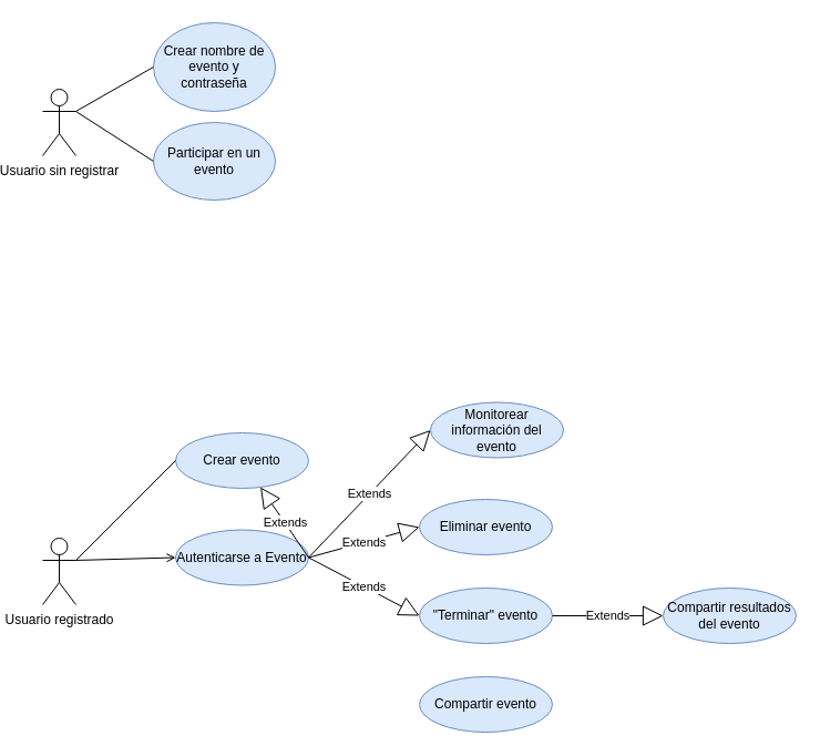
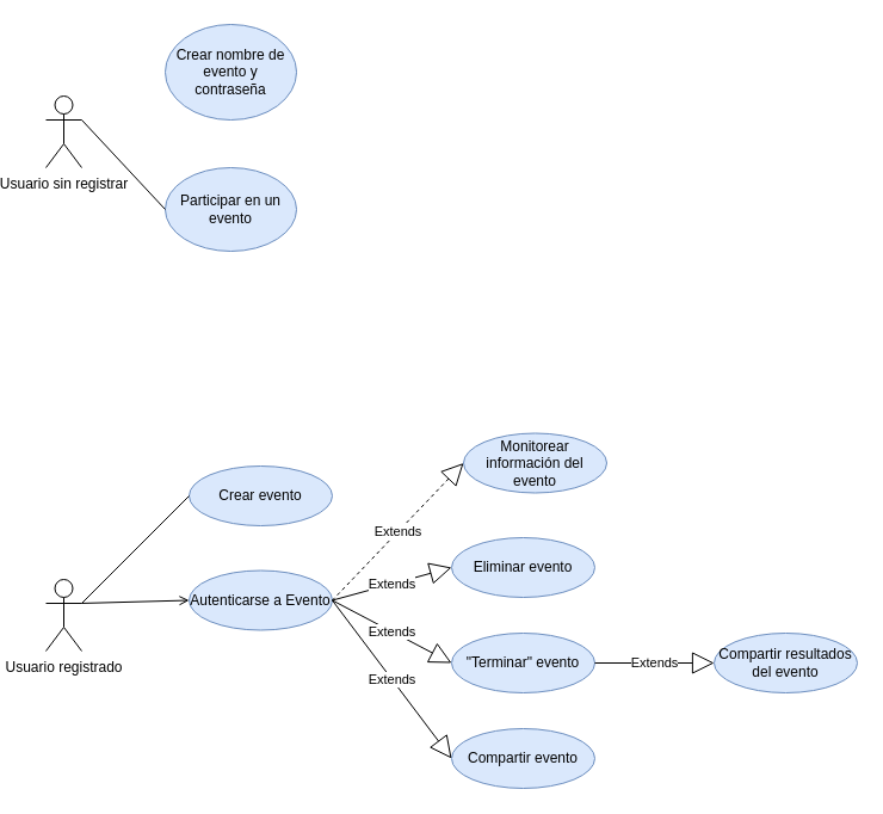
  <mxCell id="0" />
  <mxCell id="1" parent="0" />
  <mxCell id="2" value="Usuario registrado" style="shape=umlActor;verticalLabelPosition=bottom;verticalAlign=top;html=1;outlineConnect=0;" parent="1" vertex="1"><mxGeometry x="20" y="485" width="30" height="60" as="geometry" /></mxCell>
  <mxCell id="3" value="Crear nombre de evento y contraseña" style="ellipse;whiteSpace=wrap;html=1;fillColor=#dae8fc;strokeColor=#6c8ebf;" parent="1" vertex="1"><mxGeometry x="120" y="20" width="110" height="80" as="geometry" /></mxCell>
  <mxCell id="4" value="Usuario sin registrar" style="shape=umlActor;verticalLabelPosition=bottom;verticalAlign=top;html=1;outlineConnect=0;" parent="1" vertex="1"><mxGeometry x="20" y="80" width="30" height="60" as="geometry" /></mxCell>
  <mxCell id="5" value="Crear evento" style="ellipse;whiteSpace=wrap;html=1;fillColor=#dae8fc;strokeColor=#6c8ebf;" parent="1" vertex="1"><mxGeometry x="140" y="390" width="120" height="50" as="geometry" /></mxCell>
- <mxCell id="6" value="Participar en un evento" style="ellipse;whiteSpace=wrap;html=1;fillColor=#dae8fc;strokeColor=#6c8ebf;" parent="1" vertex="1"><mxGeometry x="120" y="110" width="110" height="70" as="geometry" /></mxCell>
+ <mxCell id="6" value="Participar en un evento" style="ellipse;whiteSpace=wrap;html=1;fillColor=#dae8fc;strokeColor=#6c8ebf;" parent="1" vertex="1"><mxGeometry x="120" y="140" width="110" height="70" as="geometry" /></mxCell>
  <mxCell id="7" value="Autenticarse a Evento" style="ellipse;whiteSpace=wrap;html=1;fillColor=#dae8fc;strokeColor=#6c8ebf;" parent="1" vertex="1"><mxGeometry x="140" y="477.5" width="120" height="50" as="geometry" /></mxCell>
  <mxCell id="8" value="Eliminar evento" style="ellipse;whiteSpace=wrap;html=1;fillColor=#dae8fc;strokeColor=#6c8ebf;" parent="1" vertex="1"><mxGeometry x="360" y="450" width="120" height="50" as="geometry" /></mxCell>
  <mxCell id="9" value="&quot;Terminar&quot; evento" style="ellipse;whiteSpace=wrap;html=1;fillColor=#dae8fc;strokeColor=#6c8ebf;" parent="1" vertex="1"><mxGeometry x="360" y="530" width="120" height="50" as="geometry" /></mxCell>
  <mxCell id="10" value="" style="endArrow=none;html=1;entryX=0;entryY=0.5;entryDx=0;entryDy=0;exitX=1;exitY=0.333;exitDx=0;exitDy=0;exitPerimeter=0;" parent="1" source="2" target="5" edge="1"><mxGeometry width="50" height="50" relative="1" as="geometry"><mxPoint x="-40" y="490" as="sourcePoint" /><mxPoint x="10" y="440" as="targetPoint" /></mxGeometry></mxCell>
  <mxCell id="11" value="" style="endArrow=open;html=1;exitX=1;exitY=0.333;exitDx=0;exitDy=0;exitPerimeter=0;entryX=0;entryY=0.5;entryDx=0;entryDy=0;" parent="1" source="2" target="7" edge="1"><mxGeometry width="50" height="50" relative="1" as="geometry"><mxPoint x="360" y="470" as="sourcePoint" /><mxPoint x="410" y="420" as="targetPoint" /></mxGeometry></mxCell>
- <mxCell id="12" value="Extends" style="endArrow=block;endSize=16;endFill=0;html=1;exitX=1;exitY=0.5;exitDx=0;exitDy=0;entryX=0;entryY=0.5;entryDx=0;entryDy=0;" parent="1" source="7" target="13" edge="1"><mxGeometry width="160" relative="1" as="geometry"><mxPoint x="310" y="532.5" as="sourcePoint" /><mxPoint x="470" y="532.5" as="targetPoint" /></mxGeometry></mxCell>
+ <mxCell id="12" value="Extends" style="endArrow=block;endSize=16;endFill=0;html=1;exitX=1;exitY=0.5;exitDx=0;exitDy=0;entryX=0;entryY=0.5;entryDx=0;entryDy=0;dashed=1;" parent="1" source="7" target="13" edge="1"><mxGeometry width="160" relative="1" as="geometry"><mxPoint x="310" y="532.5" as="sourcePoint" /><mxPoint x="470" y="532.5" as="targetPoint" /></mxGeometry></mxCell>
  <mxCell id="13" value="&lt;span&gt;Monitorear información del evento&lt;/span&gt;" style="ellipse;whiteSpace=wrap;html=1;fillColor=#dae8fc;strokeColor=#6c8ebf;" parent="1" vertex="1"><mxGeometry x="370" y="362.5" width="120" height="50" as="geometry" /></mxCell>
  <mxCell id="14" value="Extends" style="endArrow=block;endSize=16;endFill=0;html=1;exitX=1;exitY=0.5;exitDx=0;exitDy=0;entryX=0;entryY=0.5;entryDx=0;entryDy=0;" parent="1" source="7" target="8" edge="1"><mxGeometry width="160" relative="1" as="geometry"><mxPoint x="270" y="512.5" as="sourcePoint" /><mxPoint x="350" y="472.5" as="targetPoint" /></mxGeometry></mxCell>
  <mxCell id="15" value="Extends" style="endArrow=block;endSize=16;endFill=0;html=1;exitX=1;exitY=0.5;exitDx=0;exitDy=0;entryX=0;entryY=0.5;entryDx=0;entryDy=0;" parent="1" source="7" target="9" edge="1"><mxGeometry width="160" relative="1" as="geometry"><mxPoint x="280" y="522.5" as="sourcePoint" /><mxPoint x="360" y="452.5" as="targetPoint" /></mxGeometry></mxCell>
  <mxCell id="16" value="Compartir evento" style="ellipse;whiteSpace=wrap;html=1;fillColor=#dae8fc;strokeColor=#6c8ebf;" parent="1" vertex="1"><mxGeometry x="360" y="610" width="120" height="50" as="geometry" /></mxCell>
- <mxCell id="17" value="Extends" style="endArrow=block;endSize=16;endFill=0;html=1;exitX=1;exitY=0.5;exitDx=0;exitDy=0;" parent="1" source="7" target="5" edge="1"><mxGeometry width="160" relative="1" as="geometry"><mxPoint x="270" y="512.5" as="sourcePoint" /><mxPoint x="380" y="630" as="targetPoint" /></mxGeometry></mxCell>
+ <mxCell id="17" value="Extends" style="endArrow=block;endSize=16;endFill=0;html=1;exitX=1;exitY=0.5;exitDx=0;exitDy=0;entryX=0;entryY=0.5;entryDx=0;entryDy=0;" parent="1" source="7" target="16" edge="1"><mxGeometry width="160" relative="1" as="geometry"><mxPoint x="270" y="512.5" as="sourcePoint" /><mxPoint x="380" y="630" as="targetPoint" /></mxGeometry></mxCell>
  <mxCell id="18" value="Extends" style="endArrow=block;endSize=16;endFill=0;html=1;exitX=1;exitY=0.5;exitDx=0;exitDy=0;entryX=0;entryY=0.5;entryDx=0;entryDy=0;" parent="1" source="9" target="19" edge="1"><mxGeometry width="160" relative="1" as="geometry"><mxPoint x="590" y="490" as="sourcePoint" /><mxPoint x="590" y="620.5" as="targetPoint" /></mxGeometry></mxCell>
  <mxCell id="19" value="Compartir resultados del evento" style="ellipse;whiteSpace=wrap;html=1;fillColor=#dae8fc;strokeColor=#6c8ebf;" parent="1" vertex="1"><mxGeometry x="580" y="530" width="120" height="50" as="geometry" /></mxCell>
- <mxCell id="20" value="" style="endArrow=none;html=1;entryX=0;entryY=0.5;entryDx=0;entryDy=0;exitX=1;exitY=0.333;exitDx=0;exitDy=0;exitPerimeter=0;" parent="1" source="4" target="3" edge="1"><mxGeometry width="50" height="50" relative="1" as="geometry"><mxPoint x="40" y="515" as="sourcePoint" /><mxPoint x="130" y="447.5" as="targetPoint" /></mxGeometry></mxCell>
  <mxCell id="21" value="" style="endArrow=none;html=1;entryX=0;entryY=0.5;entryDx=0;entryDy=0;" parent="1" target="6" edge="1"><mxGeometry width="50" height="50" relative="1" as="geometry"><mxPoint x="50" y="100" as="sourcePoint" /><mxPoint x="130" y="447.5" as="targetPoint" /></mxGeometry></mxCell>
